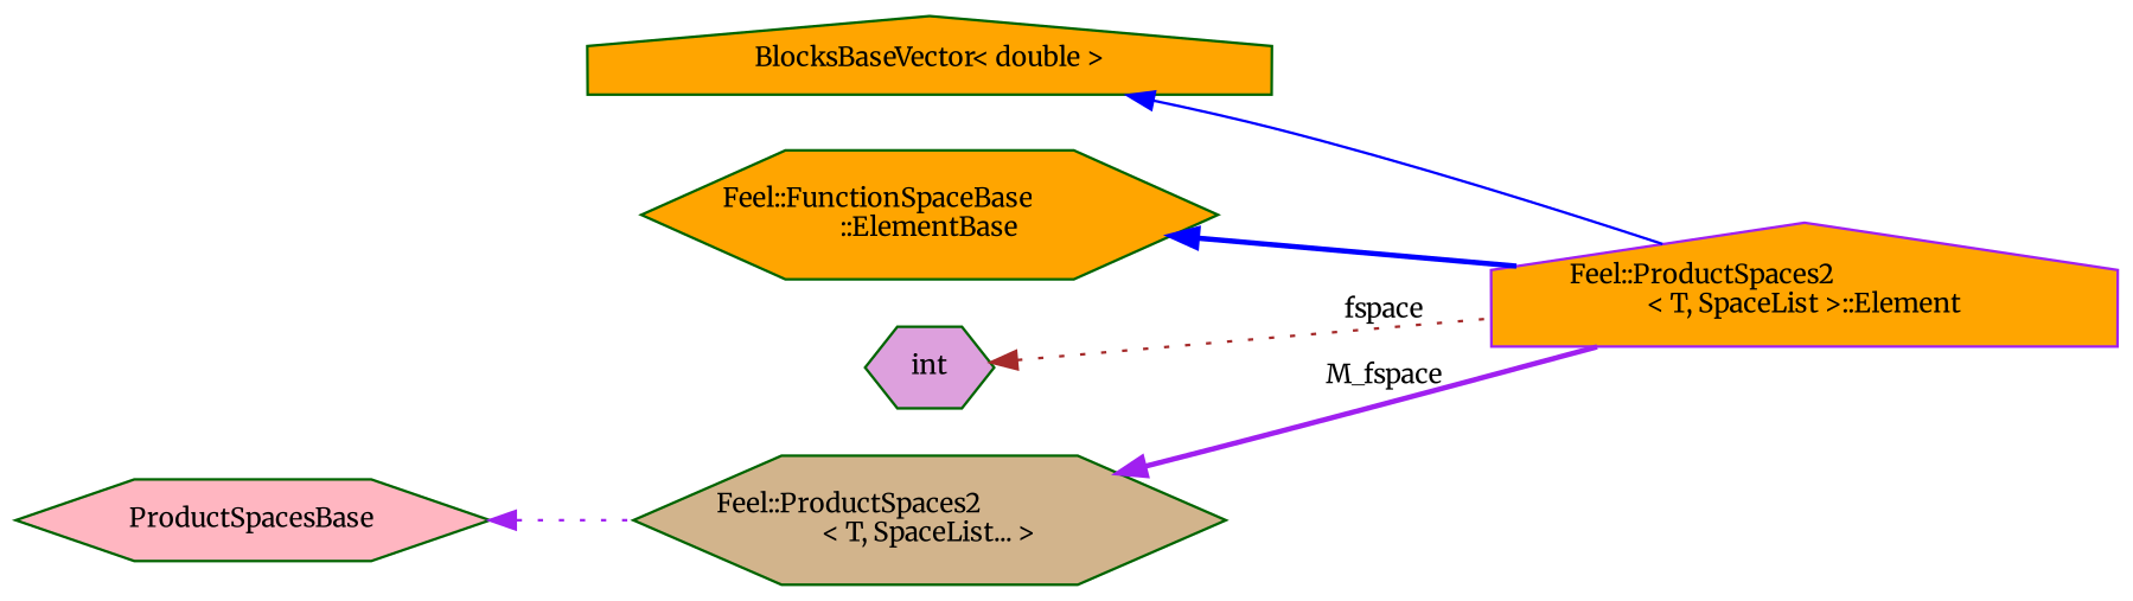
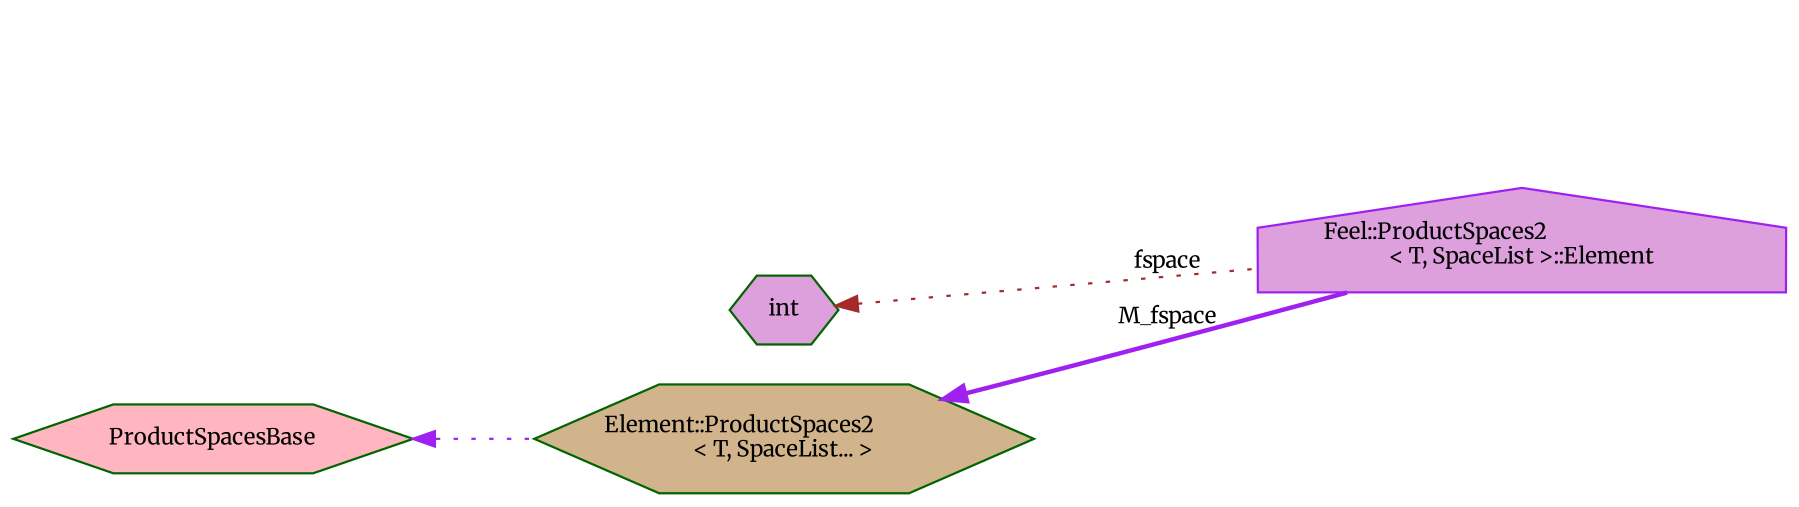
  digraph {
    fontname=Merriweather
    rankdir=LR
    node [color=darkgreen fillcolor=plum fontname=Merriweather fontsize=10 shape=hexagon style=filled]
    edge [color=blue dir=back fontname=Merriweather fontsize=10 labelfontname=Helvetica labelfontsize=10 style=bold]
-   n1 [color=purple fillcolor=orange fontcolor=black height=0.2 label="Feel::ProductSpaces2\l\< T, SpaceList \>::Element" shape=house width=0.4]
-   n2 [fillcolor=orange height=0.2 label="BlocksBaseVector\< double \>" shape=house width=0.4]
-   n3 [fillcolor=orange height=0.2 label="Feel::FunctionSpaceBase\l::ElementBase" width=0.4]
+   n1 [color=purple fontcolor=black height=0.2 label="Feel::ProductSpaces2\l\< T, SpaceList \>::Element" shape=house width=0.4]
    n4 [height=0.2 label=int width=0.4]
-   n5 [fillcolor=tan height=0.2 label="Feel::ProductSpaces2\l\< T, SpaceList... \>" width=0.4]
+   n5 [fillcolor=tan height=0.2 label="Element::ProductSpaces2\l\< T, SpaceList... \>" width=0.4]
    n6 [fillcolor=lightpink height=0.2 label=ProductSpacesBase width=0.4]
-   n2 -> n1 [style=solid]
-   n3 -> n1
    n4 -> n1 [color=brown label=" fspace" style=dotted]
    n5 -> n1 [color=purple label=" M_fspace"]
    n6 -> n5 [color=purple style=dotted]
  }
